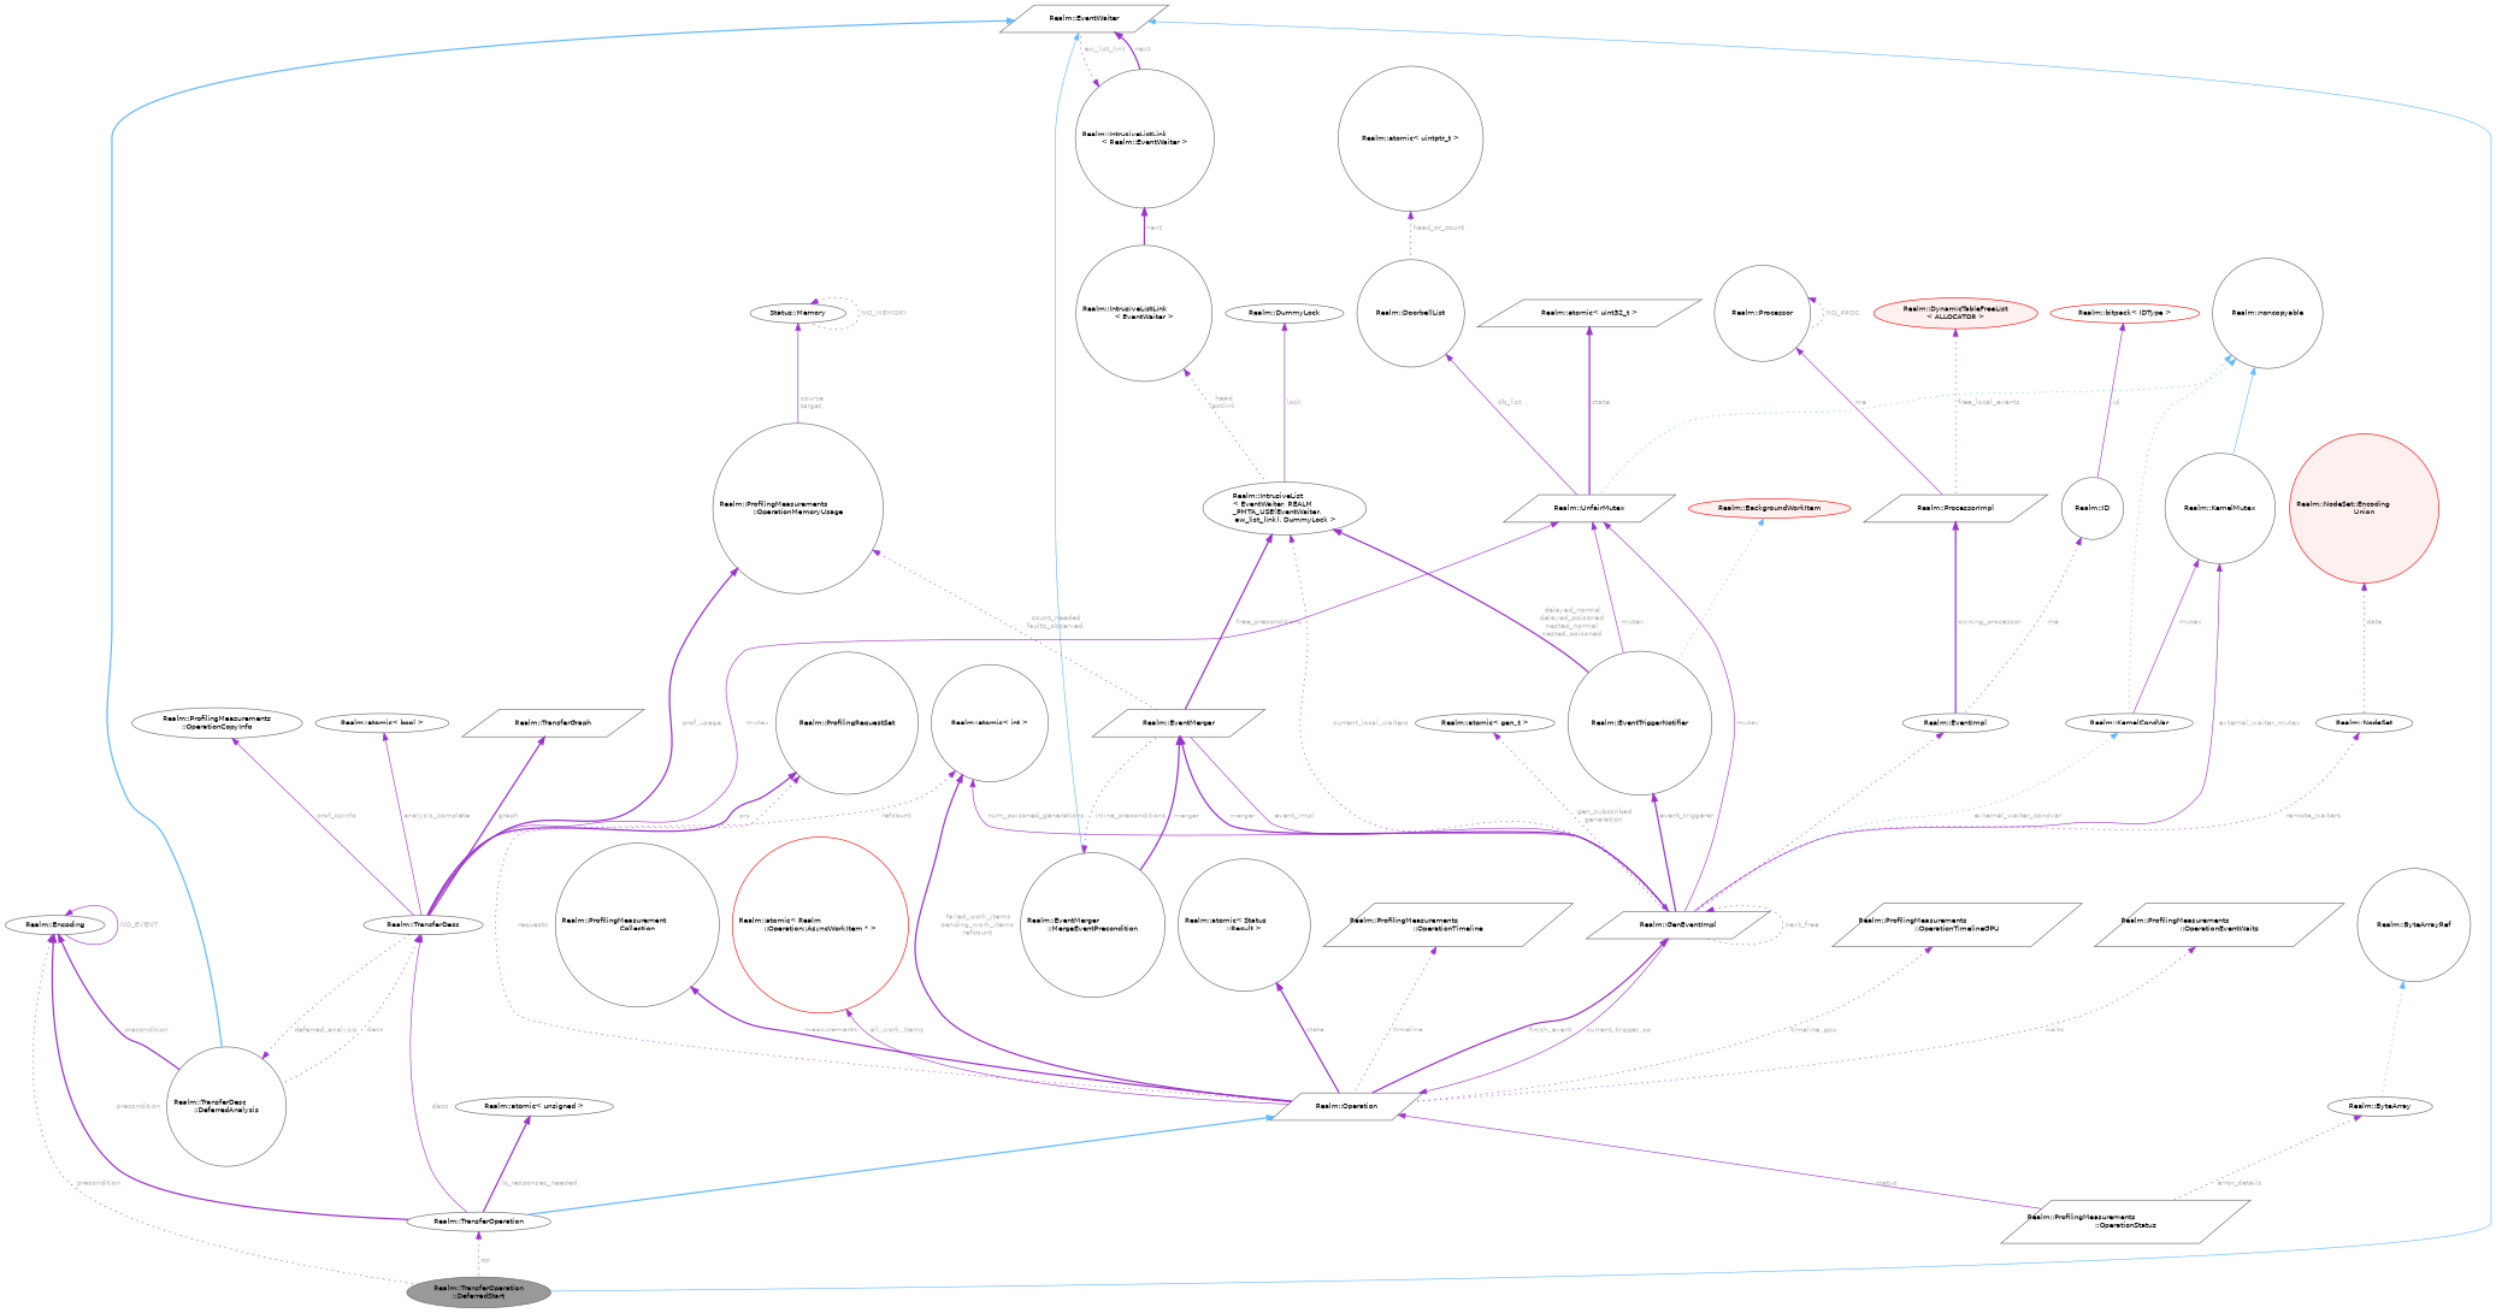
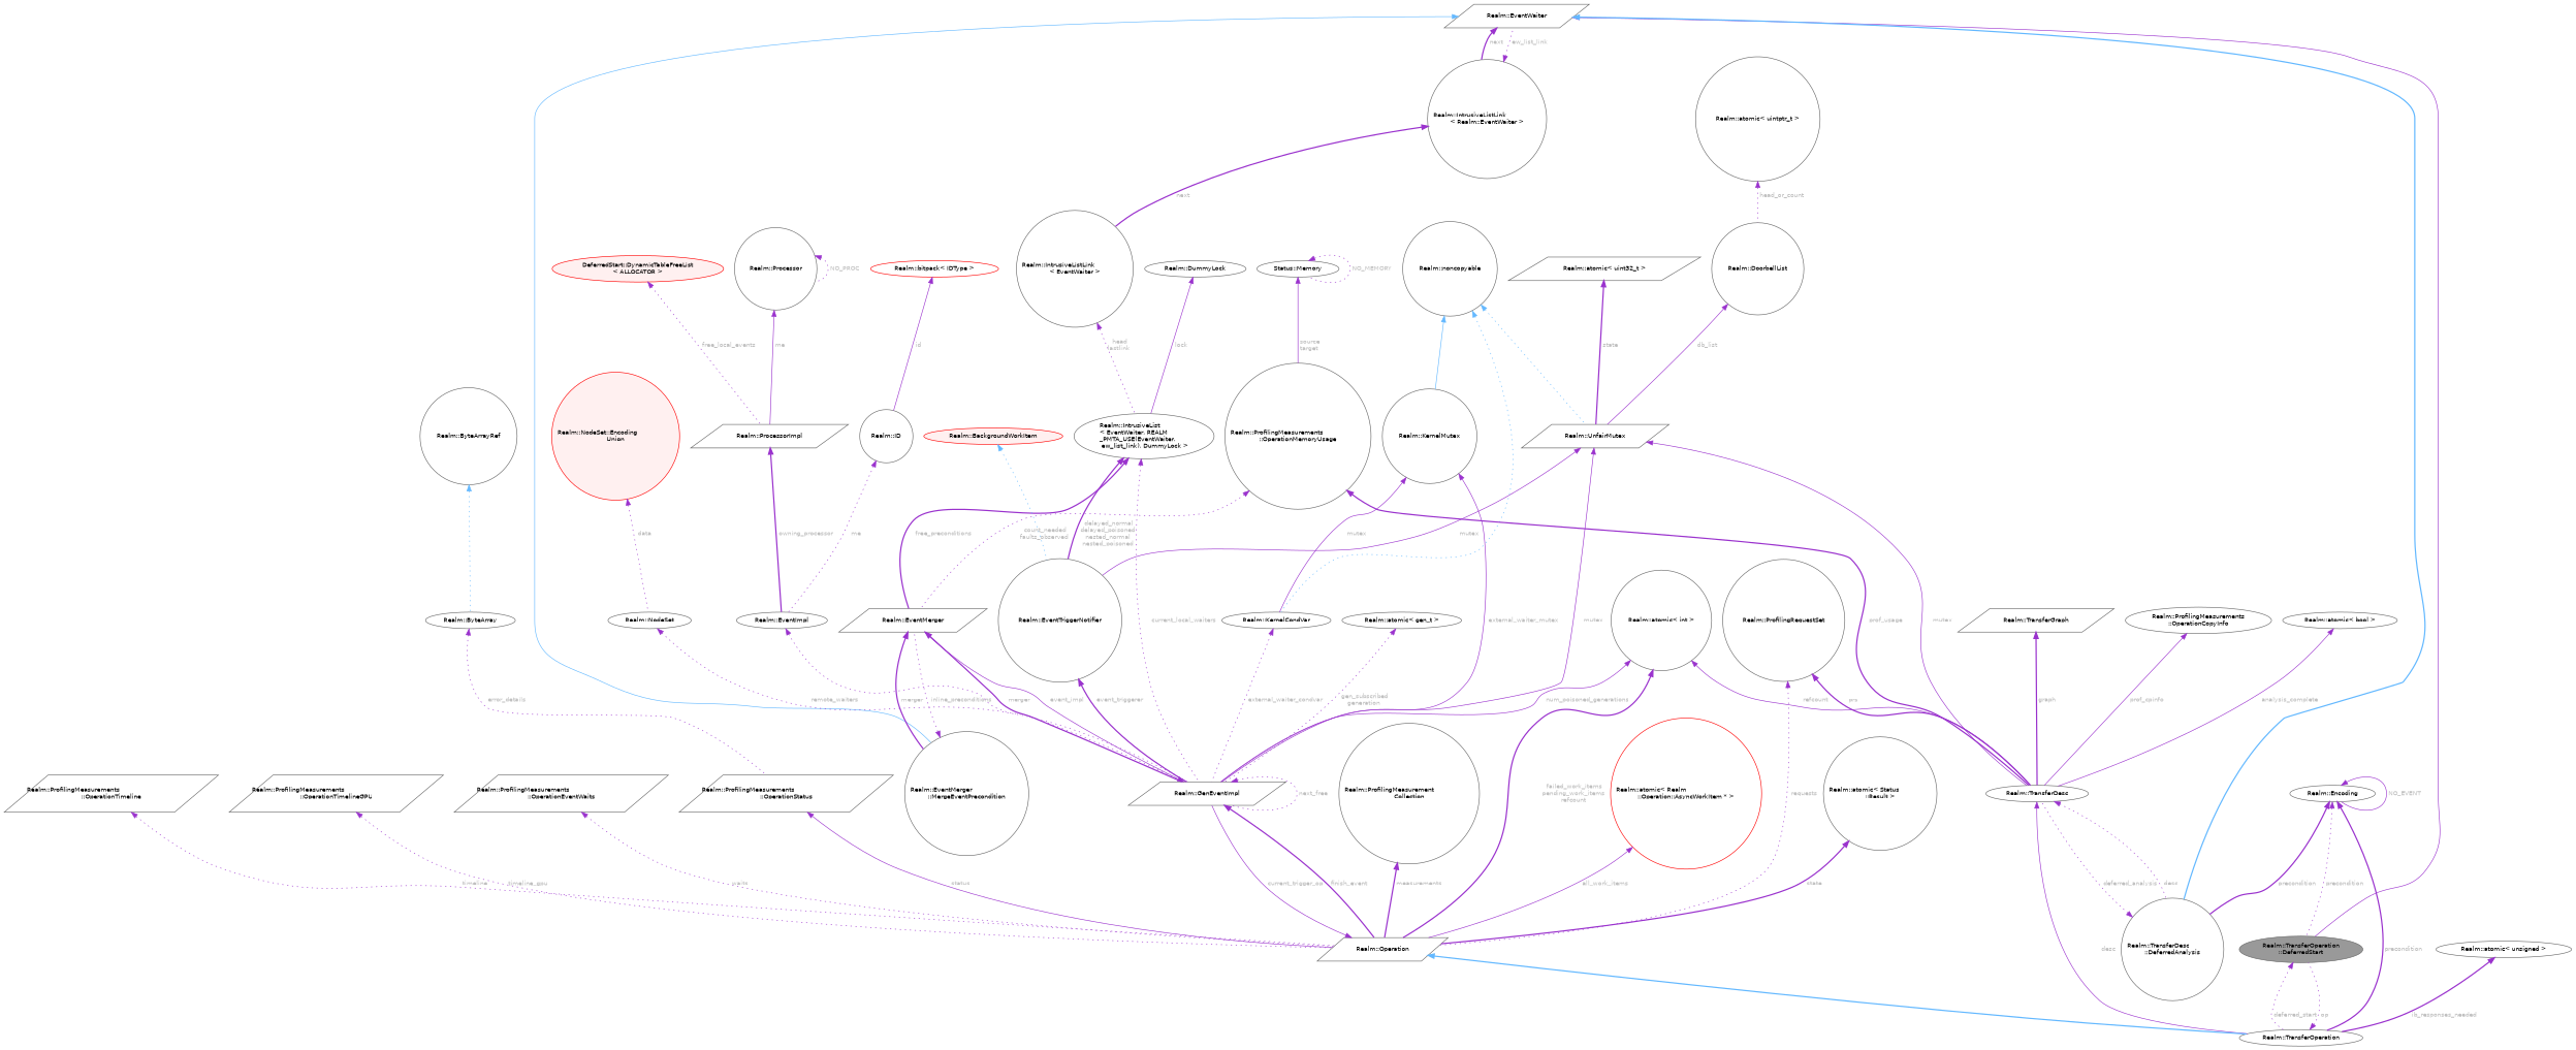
  digraph {
    rankdir=TB
    node [color=gray40 fillcolor=white fontname=Helvetica fontsize=10 shape=circle style=filled]
    edge [color=darkorchid3 dir=back fontcolor=grey fontname=Helvetica fontsize=10 labelfontname=Helvetica labelfontsize=10 style=dotted]
    n1 [fillcolor=grey60 fontcolor=black height=0.2 label="Realm::TransferOperation\l::DeferredStart" shape=ellipse width=0.4]
    n2 [height=0.2 label="Realm::TransferOperation" shape=ellipse width=0.4]
    n3 [height=0.2 label="Realm::EventWaiter" shape=parallelogram width=0.4]
    n4 [height=0.2 label="Realm::IntrusiveListLink\l\< Realm::EventWaiter \>" width=0.4]
    n5 [height=0.2 label="Realm::EventMerger\l::MergeEventPrecondition" width=0.4]
    n6 [height=0.2 label="Realm::TransferDesc\l::DeferredAnalysis" width=0.4]
    n7 [height=0.2 label="Realm::IntrusiveListLink\l\< EventWaiter \>" width=0.4]
    n8 [height=0.2 label="Realm::EventMerger" shape=parallelogram width=0.4]
    n9 [height=0.2 label="Realm::IntrusiveList\l\< EventWaiter, REALM\l_PMTA_USE(EventWaiter,\l ew_list_link), DummyLock \>" shape=ellipse width=0.4]
    n10 [height=0.2 label="Realm::TransferDesc" shape=ellipse width=0.4]
    n11 [height=0.2 label="Realm::Operation" shape=parallelogram width=0.4]
    n12 [height=0.2 label="Realm::GenEventImpl" shape=parallelogram width=0.4]
    n13 [height=0.2 label="Realm::EventImpl" shape=ellipse width=0.4]
    n14 [height=0.2 label="Realm::ID" width=0.4]
    n15 [color=red height=0.2 label="Realm::bitpack\< IDType \>" shape=ellipse width=0.4]
    n16 [height=0.2 label="Realm::ProcessorImpl" shape=parallelogram width=0.4]
-   n17 [color=red fillcolor="#FFF0F0" height=0.2 label="Realm::DynamicTableFreeList\l\< ALLOCATOR \>" shape=ellipse width=0.4]
+   n17 [color=red fillcolor="#FFF0F0" height=0.2 label="DeferredStart::DynamicTableFreeList\l\< ALLOCATOR \>" shape=ellipse width=0.4]
    n18 [height=0.2 label="Realm::Processor" width=0.4]
    n19 [height=0.2 label="Realm::atomic\< gen_t \>" shape=ellipse width=0.4]
    n20 [height=0.2 label="Realm::atomic\< int \>" width=0.4]
    n21 [height=0.2 label="Realm::EventTriggerNotifier" width=0.4]
    n22 [height=0.2 label="Realm::DummyLock" shape=ellipse width=0.4]
    n23 [color=red fillcolor="#FFF0F0" height=0.2 label="Realm::BackgroundWorkItem" shape=ellipse width=0.4]
    n24 [height=0.2 label="Realm::UnfairMutex" shape=parallelogram width=0.4]
    n25 [height=0.2 label="Realm::noncopyable" width=0.4]
    n26 [height=0.2 label="Realm::KernelMutex" width=0.4]
    n27 [height=0.2 label="Realm::KernelCondVar" shape=ellipse width=0.4]
    n28 [height=0.2 label="Realm::atomic\< uint32_t \>" shape=parallelogram width=0.4]
    n29 [height=0.2 label="Realm::DoorbellList" width=0.4]
    n30 [height=0.2 label="Realm::atomic\< uintptr_t \>" width=0.4]
    n31 [height=0.2 label="Realm::NodeSet" shape=ellipse width=0.4]
    n32 [color=red fillcolor="#FFF0F0" height=0.2 label="Realm::NodeSet::Encoding\lUnion" width=0.4]
    n33 [height=0.2 label="Realm::atomic\< Status\l::Result \>" width=0.4]
    n34 [height=0.2 label="Realm::ProfilingMeasurements\l::OperationStatus" shape=parallelogram width=0.4]
    n35 [height=0.2 label="Realm::ByteArray" shape=ellipse width=0.4]
    n36 [height=0.2 label="Realm::ByteArrayRef" width=0.4]
    n37 [height=0.2 label="Realm::ProfilingMeasurements\l::OperationTimeline" shape=parallelogram width=0.4]
    n38 [height=0.2 label="Realm::ProfilingMeasurements\l::OperationTimelineGPU" shape=parallelogram width=0.4]
    n39 [height=0.2 label="Realm::ProfilingMeasurements\l::OperationEventWaits" shape=parallelogram width=0.4]
    n40 [height=0.2 label="Realm::ProfilingRequestSet" width=0.4]
    n41 [height=0.2 label="Realm::ProfilingMeasurement\lCollection" width=0.4]
    n42 [color=red height=0.2 label="Realm::atomic\< Realm\l::Operation::AsyncWorkItem * \>" width=0.4]
    n43 [height=0.2 label="Realm::Encoding" shape=ellipse width=0.4]
    n44 [height=0.2 label="Realm::atomic\< bool \>" shape=ellipse width=0.4]
    n45 [height=0.2 label="Realm::TransferGraph" shape=parallelogram width=0.4]
    n46 [height=0.2 label="Realm::ProfilingMeasurements\l::OperationMemoryUsage" width=0.4]
    n47 [height=0.2 label="Status::Memory" shape=ellipse width=0.4]
    n48 [height=0.2 label="Realm::ProfilingMeasurements\l::OperationCopyInfo" shape=ellipse width=0.4]
    n49 [height=0.2 label="Realm::atomic\< unsigned \>" shape=ellipse width=0.4]
+   n1 -> n2 [label=" deferred_start"]
    n2 -> n1 [label=" op"]
-   n3 -> n1 [color=steelblue1 style=solid fontcolor=""]
+   n3 -> n1 [style=solid fontcolor=""]
    n3 -> n4 [label=" next" style=bold]
    n3 -> n5 [color=steelblue1 style=solid fontcolor=""]
    n3 -> n6 [color=steelblue1 style=bold fontcolor=""]
    n4 -> n3 [label=" ew_list_link"]
    n4 -> n7 [label=" next" style=bold]
    n5 -> n8 [label=" inline_preconditions"]
    n6 -> n10 [label=" deferred_analysis"]
    n7 -> n9 [label=" head\nlastlink"]
    n8 -> n5 [label=" merger" style=bold]
    n8 -> n12 [label=" merger" style=bold]
    n9 -> n8 [label=" free_preconditions" style=bold]
    n9 -> n12 [label=" current_local_waiters"]
    n9 -> n21 [label=" delayed_normal\ndelayed_poisoned\nnested_normal\nnested_poisoned" style=bold]
    n10 -> n2 [label=" desc" style=solid]
    n10 -> n6 [label=" desc"]
    n11 -> n2 [color=steelblue1 style=bold fontcolor=""]
    n11 -> n12 [label=" current_trigger_op" style=solid]
    n12 -> n8 [label=" event_impl" style=solid]
    n12 -> n11 [label=" finish_event" style=bold]
    n12 -> n12 [label=" next_free"]
    n13 -> n12 [fontcolor=""]
    n14 -> n13 [label=" me"]
    n15 -> n14 [label=" id" style=solid]
    n16 -> n13 [label=" owning_processor" style=bold]
    n17 -> n16 [label=" free_local_events"]
    n18 -> n16 [label=" me" style=solid]
    n18 -> n18 [label=" NO_PROC"]
    n19 -> n12 [label=" gen_subscribed\ngeneration"]
-   n20 -> n10 [label=" refcount"]
+   n20 -> n10 [label=" refcount" style=solid]
    n20 -> n11 [label=" failed_work_items\npending_work_items\nrefcount" style=bold]
    n20 -> n12 [label=" num_poisoned_generations" style=solid]
    n21 -> n12 [label=" event_triggerer" style=bold]
    n22 -> n9 [label=" lock" style=solid]
    n23 -> n21 [color=steelblue1 fontcolor=""]
    n24 -> n10 [label=" mutex" style=solid]
    n24 -> n12 [label=" mutex" style=solid]
    n24 -> n21 [label=" mutex" style=solid]
    n25 -> n24 [color=steelblue1 fontcolor=""]
    n25 -> n26 [color=steelblue1 style=solid fontcolor=""]
    n25 -> n27 [color=steelblue1 fontcolor=""]
    n26 -> n12 [label=" external_waiter_mutex" style=solid]
    n26 -> n27 [label=" mutex" style=solid]
-   n27 -> n12 [color=steelblue1 label=" external_waiter_condvar"]
+   n27 -> n12 [label=" external_waiter_condvar"]
    n28 -> n24 [label=" state" style=bold]
    n29 -> n24 [label=" db_list" style=solid]
    n30 -> n29 [label=" head_or_count"]
    n31 -> n12 [label=" remote_waiters"]
    n32 -> n31 [label=" data"]
    n33 -> n11 [label=" state" style=bold]
-   n11 -> n34 [label=" status" style=solid]
+   n34 -> n11 [label=" status" style=solid]
    n35 -> n34 [label=" error_details"]
    n36 -> n35 [color=steelblue1 fontcolor=""]
    n37 -> n11 [label=" timeline"]
    n38 -> n11 [label=" timeline_gpu"]
    n39 -> n11 [label=" waits"]
    n40 -> n10 [label=" prs" style=bold]
    n40 -> n11 [label=" requests"]
    n41 -> n11 [label=" measurements" style=bold]
    n42 -> n11 [label=" all_work_items" style=solid]
    n43 -> n1 [label=" precondition"]
    n43 -> n2 [label=" precondition" style=bold]
    n43 -> n6 [label=" precondition" style=bold]
    n43 -> n43 [label=" NO_EVENT" style=solid]
    n44 -> n10 [label=" analysis_complete" style=solid]
    n45 -> n10 [label=" graph" style=bold]
    n46 -> n8 [label=" count_needed\nfaults_observed"]
    n46 -> n10 [label=" prof_usage" style=bold]
    n47 -> n46 [label=" source\ntarget" style=solid]
    n47 -> n47 [label=" NO_MEMORY"]
    n48 -> n10 [label=" prof_cpinfo" style=solid]
    n49 -> n2 [label=" ib_responses_needed" style=bold]
  }
